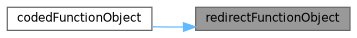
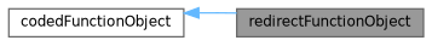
  digraph {
    rankdir=RL
    node [fontname=Helvetica fontsize=10 shape=box style=filled]
    n1 [color=gray40 fillcolor=grey60 fontcolor=black height=0.2 label=redirectFunctionObject width=0.4]
    n2 [color=grey40 fillcolor=white height=0.2 label=codedFunctionObject width=0.4]
-   n1 -> n2 [color=steelblue1 dir=back fontname=Helvetica fontsize=10 labelfontname=Helvetica labelfontsize=10 style=solid]
+   n2 -> n1 [color=steelblue1 dir=back fontname=Helvetica fontsize=10 labelfontname=Helvetica labelfontsize=10 style=solid]
  }
